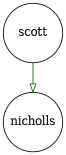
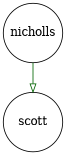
  digraph {
    node [fillcolor=white fixedsize=true shape=circle style=filled]
    nicholls [height=1 width=1]
    scott [height=1 width=1]
-   scott -> nicholls [arrowhead=onormal color=darkgreen penwidth=1]
+   nicholls -> scott [arrowhead=onormal color=darkgreen penwidth=1]
  }
